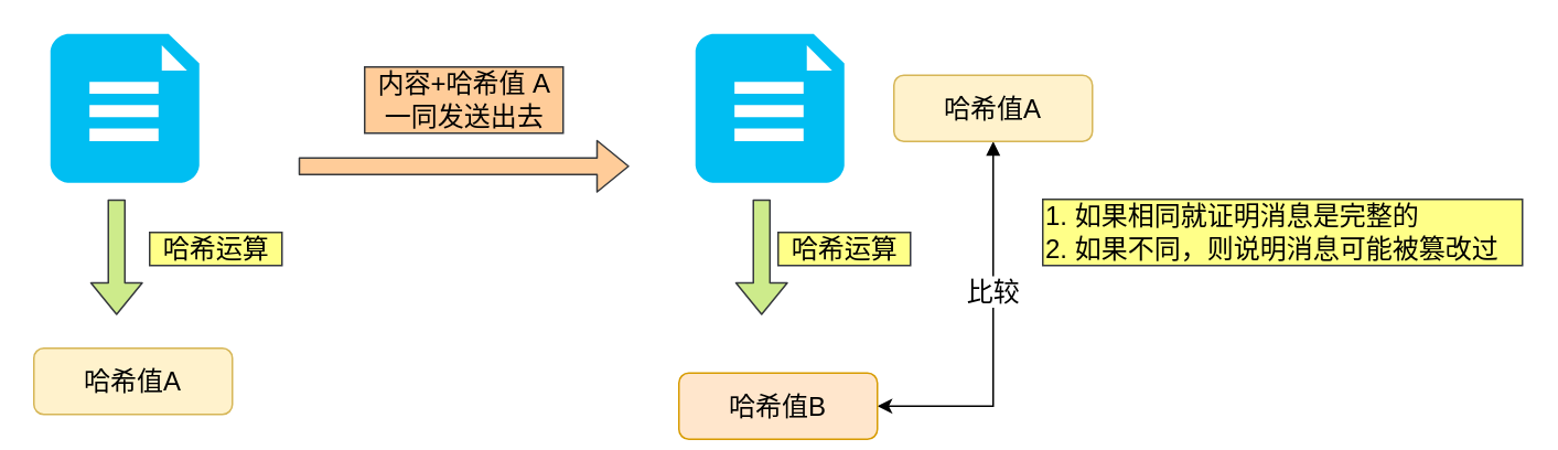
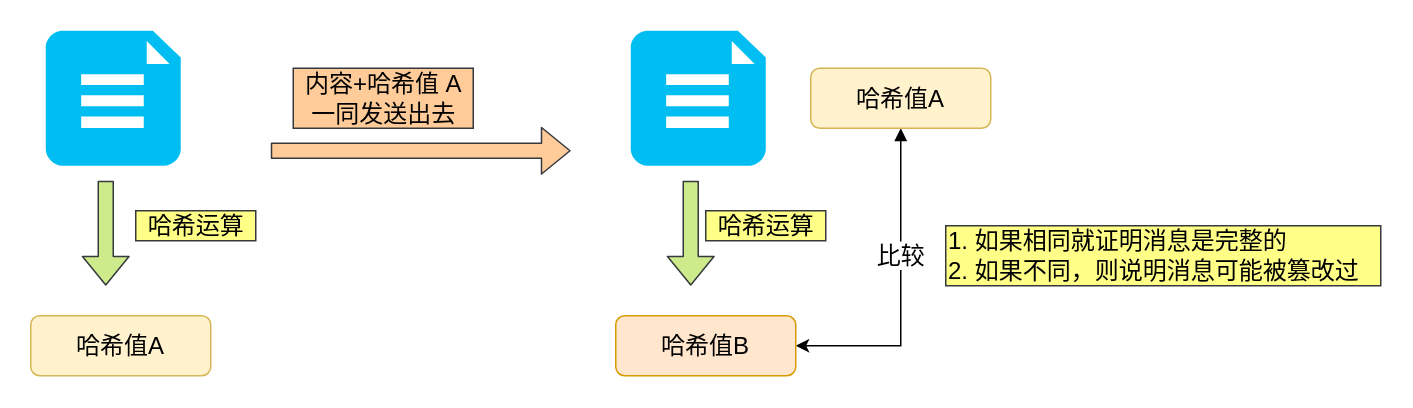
  <mxCell id="0" />
  <mxCell id="1" parent="0" />
  <mxCell id="2" value="" style="verticalLabelPosition=bottom;html=1;verticalAlign=top;align=center;strokeColor=none;fillColor=#00BEF2;shape=mxgraph.azure.file_2;pointerEvents=1;fontSize=16;" vertex="1" parent="1"><mxGeometry x="30" y="20" width="90" height="90" as="geometry" /></mxCell>
  <mxCell id="3" value="" style="shape=flexArrow;endArrow=classic;html=1;fontSize=16;fillColor=#cdeb8b;strokeColor=#36393d;" edge="1" parent="1"><mxGeometry width="50" height="50" relative="1" as="geometry"><mxPoint x="70" y="120" as="sourcePoint" /><mxPoint x="70" y="190" as="targetPoint" /></mxGeometry></mxCell>
  <mxCell id="4" value="哈希运算" style="text;html=1;align=center;verticalAlign=middle;resizable=0;points=[];autosize=1;strokeColor=#36393d;fontSize=16;fillColor=#ffff88;" vertex="1" parent="1"><mxGeometry x="90" y="140" width="80" height="20" as="geometry" /></mxCell>
  <mxCell id="5" value="哈希值A" style="rounded=1;whiteSpace=wrap;html=1;fontSize=16;fillColor=#fff2cc;strokeColor=#d6b656;" vertex="1" parent="1"><mxGeometry x="20" y="210" width="120" height="40" as="geometry" /></mxCell>
  <mxCell id="6" value="" style="shape=flexArrow;endArrow=classic;html=1;fontSize=16;fillColor=#ffcc99;strokeColor=#36393d;" edge="1" parent="1"><mxGeometry width="50" height="50" relative="1" as="geometry"><mxPoint x="180" y="100" as="sourcePoint" /><mxPoint x="380" y="100" as="targetPoint" /></mxGeometry></mxCell>
  <mxCell id="7" value="" style="verticalLabelPosition=bottom;html=1;verticalAlign=top;align=center;strokeColor=none;fillColor=#00BEF2;shape=mxgraph.azure.file_2;pointerEvents=1;fontSize=16;" vertex="1" parent="1"><mxGeometry x="420" y="20" width="90" height="90" as="geometry" /></mxCell>
  <mxCell id="8" value="" style="shape=flexArrow;endArrow=classic;html=1;fontSize=16;fillColor=#cdeb8b;strokeColor=#36393d;" edge="1" parent="1"><mxGeometry width="50" height="50" relative="1" as="geometry"><mxPoint x="460" y="120" as="sourcePoint" /><mxPoint x="460" y="190" as="targetPoint" /></mxGeometry></mxCell>
  <mxCell id="9" value="哈希运算" style="text;html=1;align=center;verticalAlign=middle;resizable=0;points=[];autosize=1;strokeColor=#36393d;fontSize=16;fillColor=#ffff88;" vertex="1" parent="1"><mxGeometry x="470" y="140" width="80" height="20" as="geometry" /></mxCell>
  <mxCell id="10" value="比较" style="edgeStyle=orthogonalEdgeStyle;rounded=0;orthogonalLoop=1;jettySize=auto;html=1;entryX=0.5;entryY=1;entryDx=0;entryDy=0;fontSize=16;endArrow=block;endFill=1;startArrow=classic;startFill=1;" edge="1" parent="1" source="11" target="12"><mxGeometry x="0.209" relative="1" as="geometry"><mxPoint as="offset" /></mxGeometry></mxCell>
- <mxCell id="11" value="哈希值B" style="rounded=1;whiteSpace=wrap;html=1;fontSize=16;fillColor=#ffe6cc;strokeColor=#d79b00;" vertex="1" parent="1"><mxGeometry x="410" y="225" width="120" height="40" as="geometry" /></mxCell>
+ <mxCell id="11" value="哈希值B" style="rounded=1;whiteSpace=wrap;html=1;fontSize=16;fillColor=#ffe6cc;strokeColor=#d79b00;" vertex="1" parent="1"><mxGeometry x="410" y="210" width="120" height="40" as="geometry" /></mxCell>
  <mxCell id="12" value="哈希值A" style="rounded=1;whiteSpace=wrap;html=1;fontSize=16;fillColor=#fff2cc;strokeColor=#d6b656;" vertex="1" parent="1"><mxGeometry x="540" y="45" width="120" height="40" as="geometry" /></mxCell>
- <mxCell id="13" value="1. 如果相同就证明消息是完整的&lt;br&gt;2. 如果不同，则说明消息可能被篡改过" style="text;html=1;align=left;verticalAlign=middle;resizable=0;points=[];autosize=1;strokeColor=#36393d;fontSize=16;fillColor=#ffff88;" vertex="1" parent="1"><mxGeometry x="630" y="120" width="290" height="40" as="geometry" /></mxCell>
- <mxCell id="14" value="内容+哈希值 A&lt;br&gt;一同发送出去" style="text;html=1;align=center;verticalAlign=middle;resizable=0;points=[];autosize=1;strokeColor=#36393d;fontSize=16;fillColor=#ffcc99;" vertex="1" parent="1"><mxGeometry x="220" y="40" width="120" height="40" as="geometry" /></mxCell>
+ <mxCell id="13" value="1. 如果相同就证明消息是完整的&lt;br&gt;2. 如果不同，则说明消息可能被篡改过" style="text;html=1;align=left;verticalAlign=middle;resizable=0;points=[];autosize=1;strokeColor=#36393d;fontSize=16;fillColor=#ffff88;" vertex="1" parent="1"><mxGeometry x="630" y="150" width="290" height="40" as="geometry" /></mxCell>
+ <mxCell id="14" value="内容+哈希值 A&lt;br&gt;一同发送出去" style="text;html=1;align=center;verticalAlign=middle;resizable=0;points=[];autosize=1;strokeColor=#36393d;fontSize=16;fillColor=#ffcc99;" vertex="1" parent="1"><mxGeometry x="195" y="45" width="120" height="40" as="geometry" /></mxCell>
